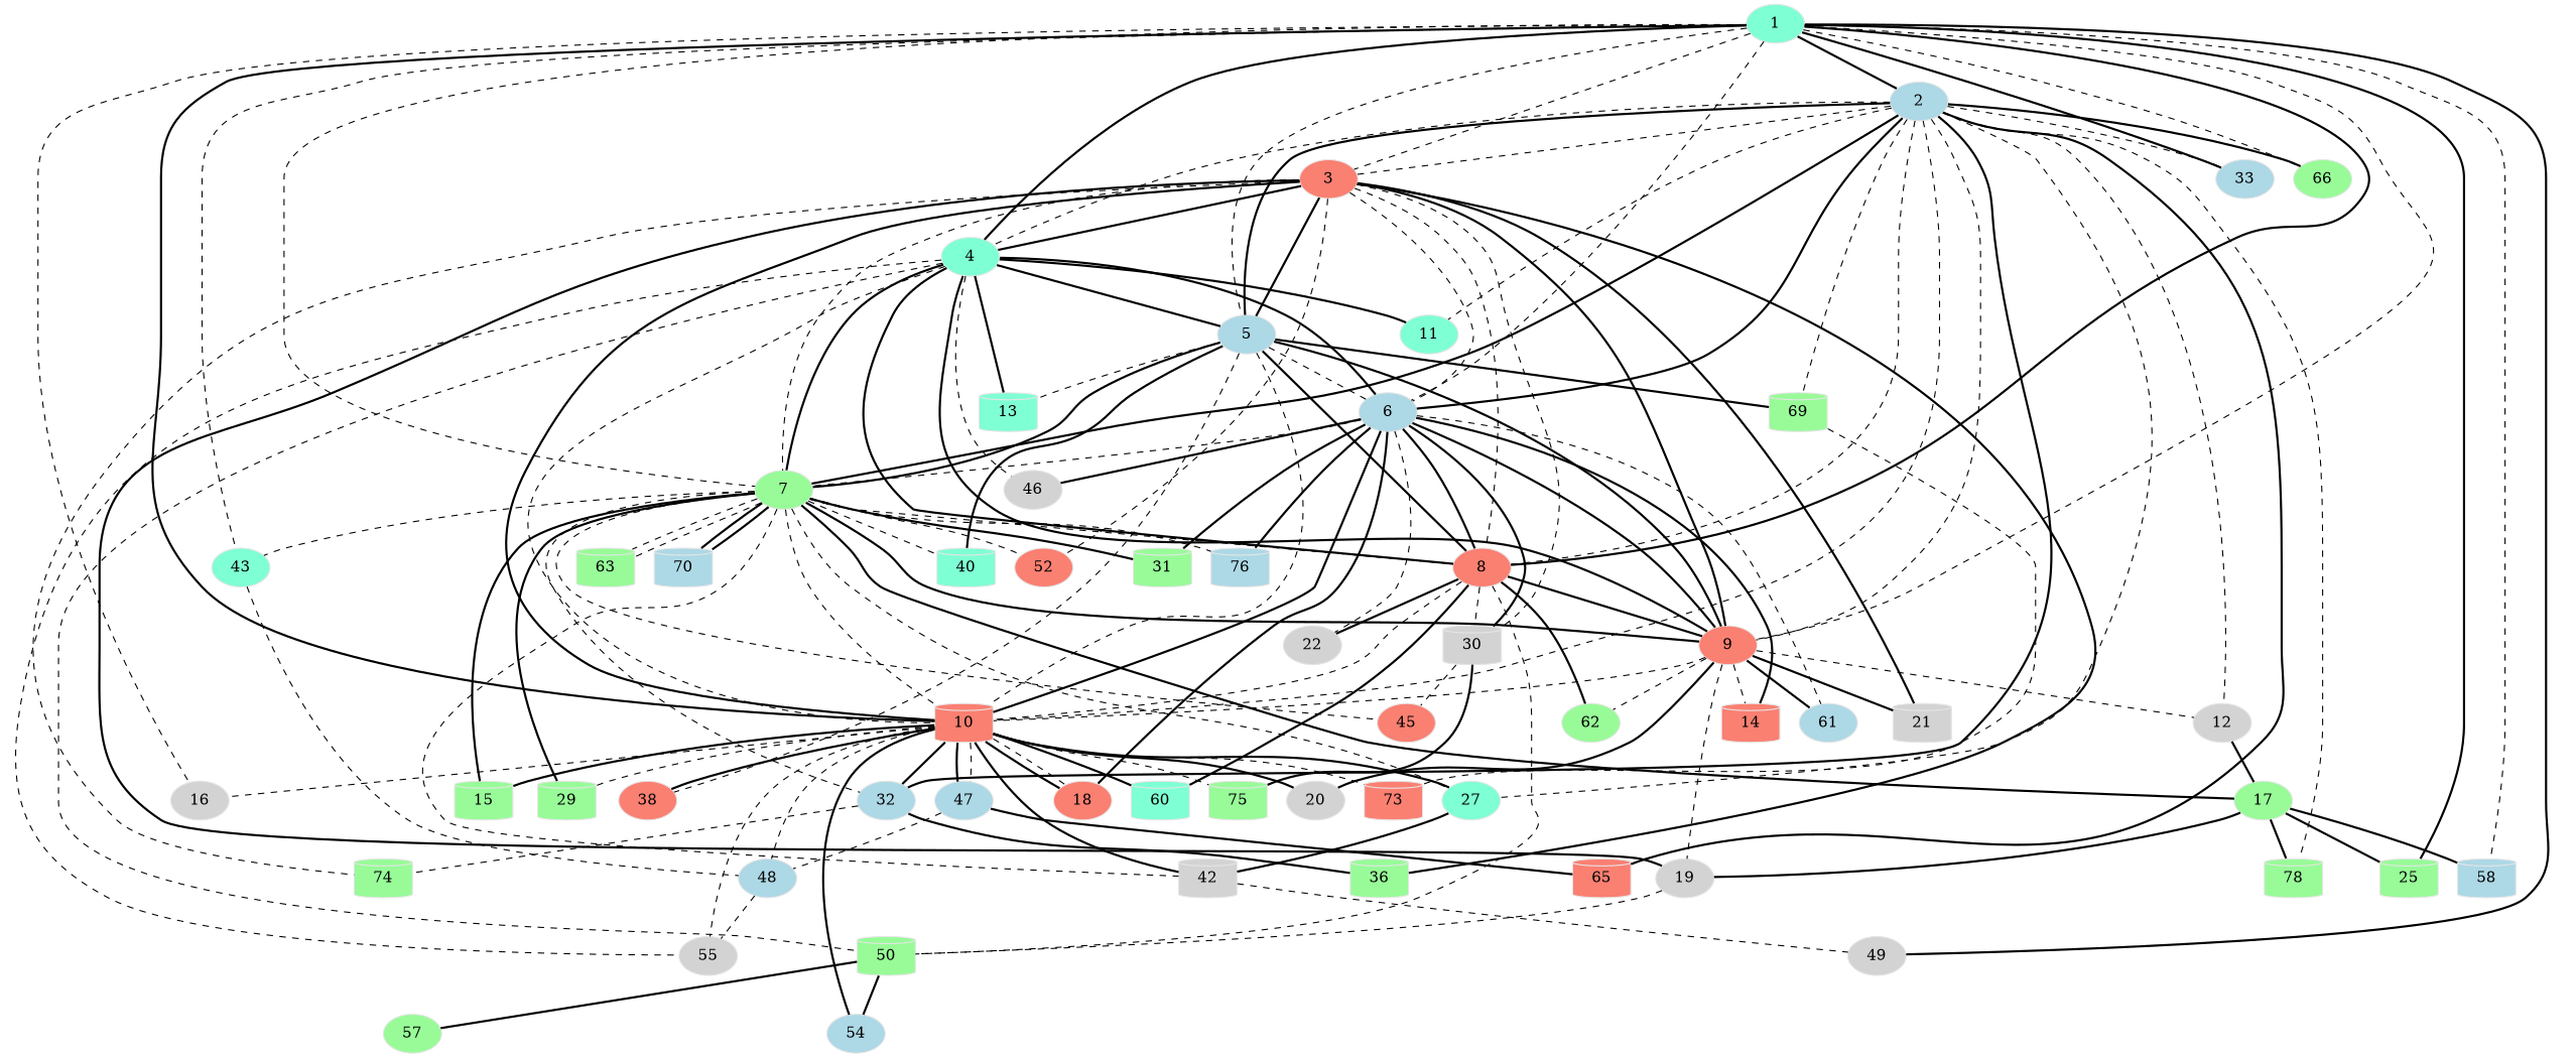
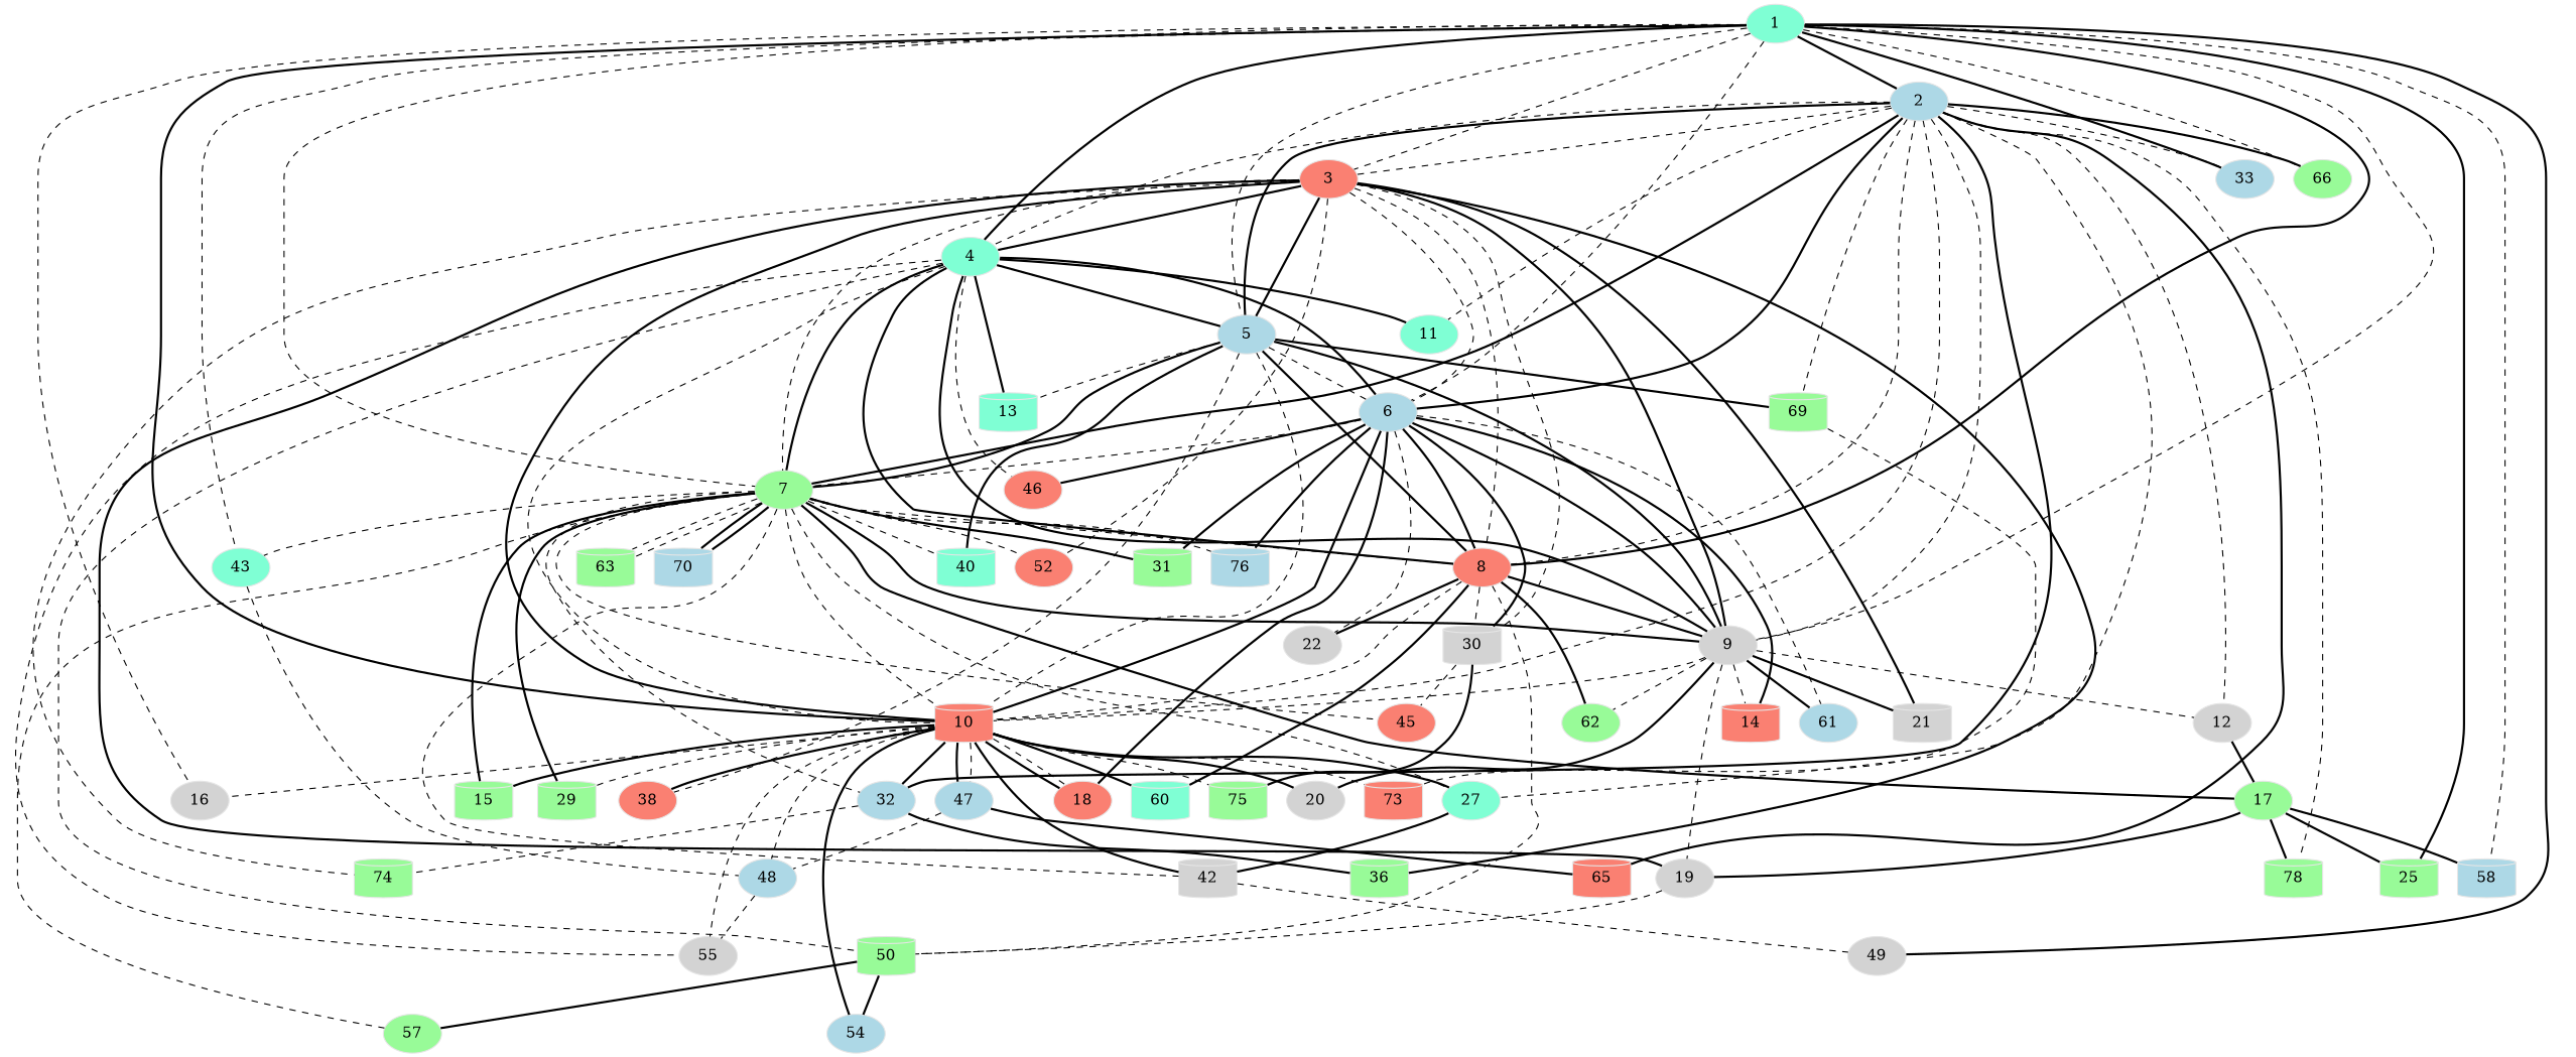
  graph {
    node [color=gray90 fillcolor=palegreen shape=ellipse style=filled]
    edge [style=bold]
    1 [fillcolor=aquamarine super="+34"]
    2 [fillcolor=lightblue super="+28"]
    3 [fillcolor=salmon super="+24"]
    4 [fillcolor=aquamarine super="+59"]
    5 [fillcolor=lightblue super="+23"]
    6 [fillcolor=lightblue super="+64"]
    7 [super="+35"]
    8 [fillcolor=salmon super="+39"]
-   9 [fillcolor=salmon super="+44"]
+   9 [fillcolor=lightgrey super="+44"]
    10 [fillcolor=salmon shape=cylinder super="+51"]
    16 [fillcolor=lightgrey]
    25 [shape=cylinder]
    33 [fillcolor=lightblue]
    43 [fillcolor=aquamarine]
    49 [fillcolor=lightgrey]
    58 [fillcolor=lightblue shape=cylinder]
    66
    11 [fillcolor=aquamarine]
    12 [fillcolor=lightgrey super="+41"]
    27 [fillcolor=aquamarine super="+68"]
    32 [fillcolor=lightblue super="+67"]
    65 [fillcolor=salmon shape=cylinder]
    69 [shape=cylinder]
    78 [shape=cylinder]
    19 [fillcolor=lightgrey super="+37"]
    21 [fillcolor=lightgrey shape=cylinder]
    30 [fillcolor=lightgrey shape=cylinder super="+72"]
    36 [shape=cylinder]
    52 [fillcolor=salmon]
    74 [shape=cylinder]
    13 [fillcolor=aquamarine shape=cylinder]
-   46 [fillcolor=lightgrey]
+   46 [fillcolor=salmon]
    50 [shape=cylinder super="+53"]
    55 [fillcolor=lightgrey super="+77"]
    38 [fillcolor=salmon]
    40 [fillcolor=aquamarine shape=cylinder]
    14 [fillcolor=salmon shape=cylinder]
    18 [fillcolor=salmon super="+26"]
    22 [fillcolor=lightgrey]
    31 [shape=cylinder]
    61 [fillcolor=lightblue]
    76 [fillcolor=lightblue shape=cylinder]
    15 [shape=cylinder]
    17
    29 [shape=cylinder]
    42 [fillcolor=lightgrey shape=cylinder super="+56"]
    45 [fillcolor=salmon]
    57
    63 [shape=cylinder]
    70 [fillcolor=lightblue shape=cylinder]
    60 [fillcolor=aquamarine shape=cylinder]
    62
    20 [fillcolor=lightgrey]
    75 [shape=cylinder]
    47 [fillcolor=lightblue]
    48 [fillcolor=lightblue super="+71"]
    54 [fillcolor=lightblue]
    73 [fillcolor=salmon shape=cylinder]
    1 -- 2
    1 -- 3 [style=dashed]
    1 -- 4
    1 -- 5 [style=dashed]
    1 -- 6 [style=dashed]
    1 -- 7 [style=dashed]
    1 -- 8
    1 -- 9 [style=dashed]
    1 -- 10
    1 -- 16 [style=dashed]
    1 -- 25
    1 -- 33
    1 -- 43 [style=dashed]
    1 -- 49
    1 -- 58 [style=dashed]
    1 -- 66 [style=dashed]
    2 -- 3 [style=dashed]
    2 -- 4 [style=dashed weight=2]
    2 -- 5
    2 -- 6
    2 -- 7
    2 -- 8 [style=dashed]
    2 -- 9 [style=dashed]
    2 -- 10 [style=dashed]
    2 -- 33 [style=dashed]
    2 -- 66
    2 -- 11 [style=dashed]
    2 -- 12 [style=dashed weight=2]
    2 -- 27 [style=dashed]
    2 -- 32
    2 -- 65
    2 -- 69 [style=dashed]
    2 -- 78 [style=dashed]
    3 -- 4
    3 -- 5 [weight=2]
    3 -- 6 [style=dashed]
    3 -- 7 [style=dashed weight=2]
    3 -- 8 [style=dashed]
    3 -- 9
    3 -- 10
    3 -- 19
    3 -- 21
    3 -- 30 [style=dashed]
    3 -- 36
    3 -- 52 [style=dashed]
    3 -- 74 [style=dashed]
    4 -- 5
    4 -- 6
    4 -- 7
    4 -- 8
    4 -- 9
    4 -- 10 [style=dashed weight=2]
    4 -- 11
    4 -- 13
    4 -- 46 [style=dashed]
    4 -- 50 [style=dashed]
    4 -- 55 [style=dashed]
    5 -- 6 [style=dashed weight=2]
    5 -- 7
    5 -- 8
    5 -- 9
    5 -- 10 [style=dashed]
    5 -- 69
    5 -- 13 [style=dashed]
    5 -- 38 [style=dashed]
    5 -- 40
    6 -- 7 [style=dashed weight=2]
    6 -- 8
    6 -- 9
    6 -- 10
    6 -- 30
    6 -- 46
    6 -- 14
    6 -- 18
    6 -- 22 [style=dashed]
    6 -- 31
    6 -- 61 [style=dashed]
    6 -- 76
    7 -- 8 [style=dashed weight=2]
    7 -- 9
    7 -- 10 [style=dashed]
    7 -- 43 [style=dashed]
    7 -- 27 [style=dashed]
    7 -- 32 [style=dashed]
    7 -- 52 [style=dashed]
    7 -- 40 [style=dashed]
    7 -- 31
    7 -- 76 [style=dashed]
    7 -- 15
    7 -- 17
    7 -- 29
    7 -- 42 [style=dashed]
    7 -- 45 [style=dashed]
+   7 -- 57 [style=dashed]
    7 -- 63 [style=dashed]
    7 -- 63 [style=dashed]
    7 -- 70
    7 -- 70
    8 -- 9
    8 -- 10 [style=dashed]
    8 -- 30 [style=dashed]
    8 -- 50 [style=dashed]
    8 -- 22
    8 -- 60
    8 -- 62
    9 -- 10 [style=dashed]
    9 -- 12 [style=dashed]
    9 -- 19 [style=dashed]
    9 -- 21
    9 -- 14 [style=dashed]
    9 -- 61
    9 -- 62 [style=dashed]
    9 -- 20
    10 -- 16 [style=dashed]
    10 -- 27 [weight=2]
    10 -- 32
    10 -- 55 [style=dashed]
    10 -- 38
    10 -- 18
    10 -- 18 [style=dashed]
    10 -- 15
    10 -- 29 [style=dashed]
    10 -- 42
    10 -- 60
    10 -- 20
    10 -- 75 [style=dashed]
    10 -- 47
    10 -- 47 [style=dashed]
    10 -- 48 [style=dashed]
    10 -- 54
    10 -- 73 [style=dashed]
    43 -- 48 [style=dashed]
    12 -- 17
    27 -- 42
    32 -- 36
    32 -- 74 [style=dashed]
    69 -- 73 [style=dashed]
    19 -- 50 [style=dashed]
    30 -- 45 [style=dashed]
    30 -- 75
    50 -- 57
    50 -- 54
    17 -- 25
    17 -- 58
    17 -- 78
    17 -- 19
    42 -- 49 [style=dashed]
    47 -- 65
    47 -- 48 [style=dashed]
    48 -- 55 [style=dashed]
  }
